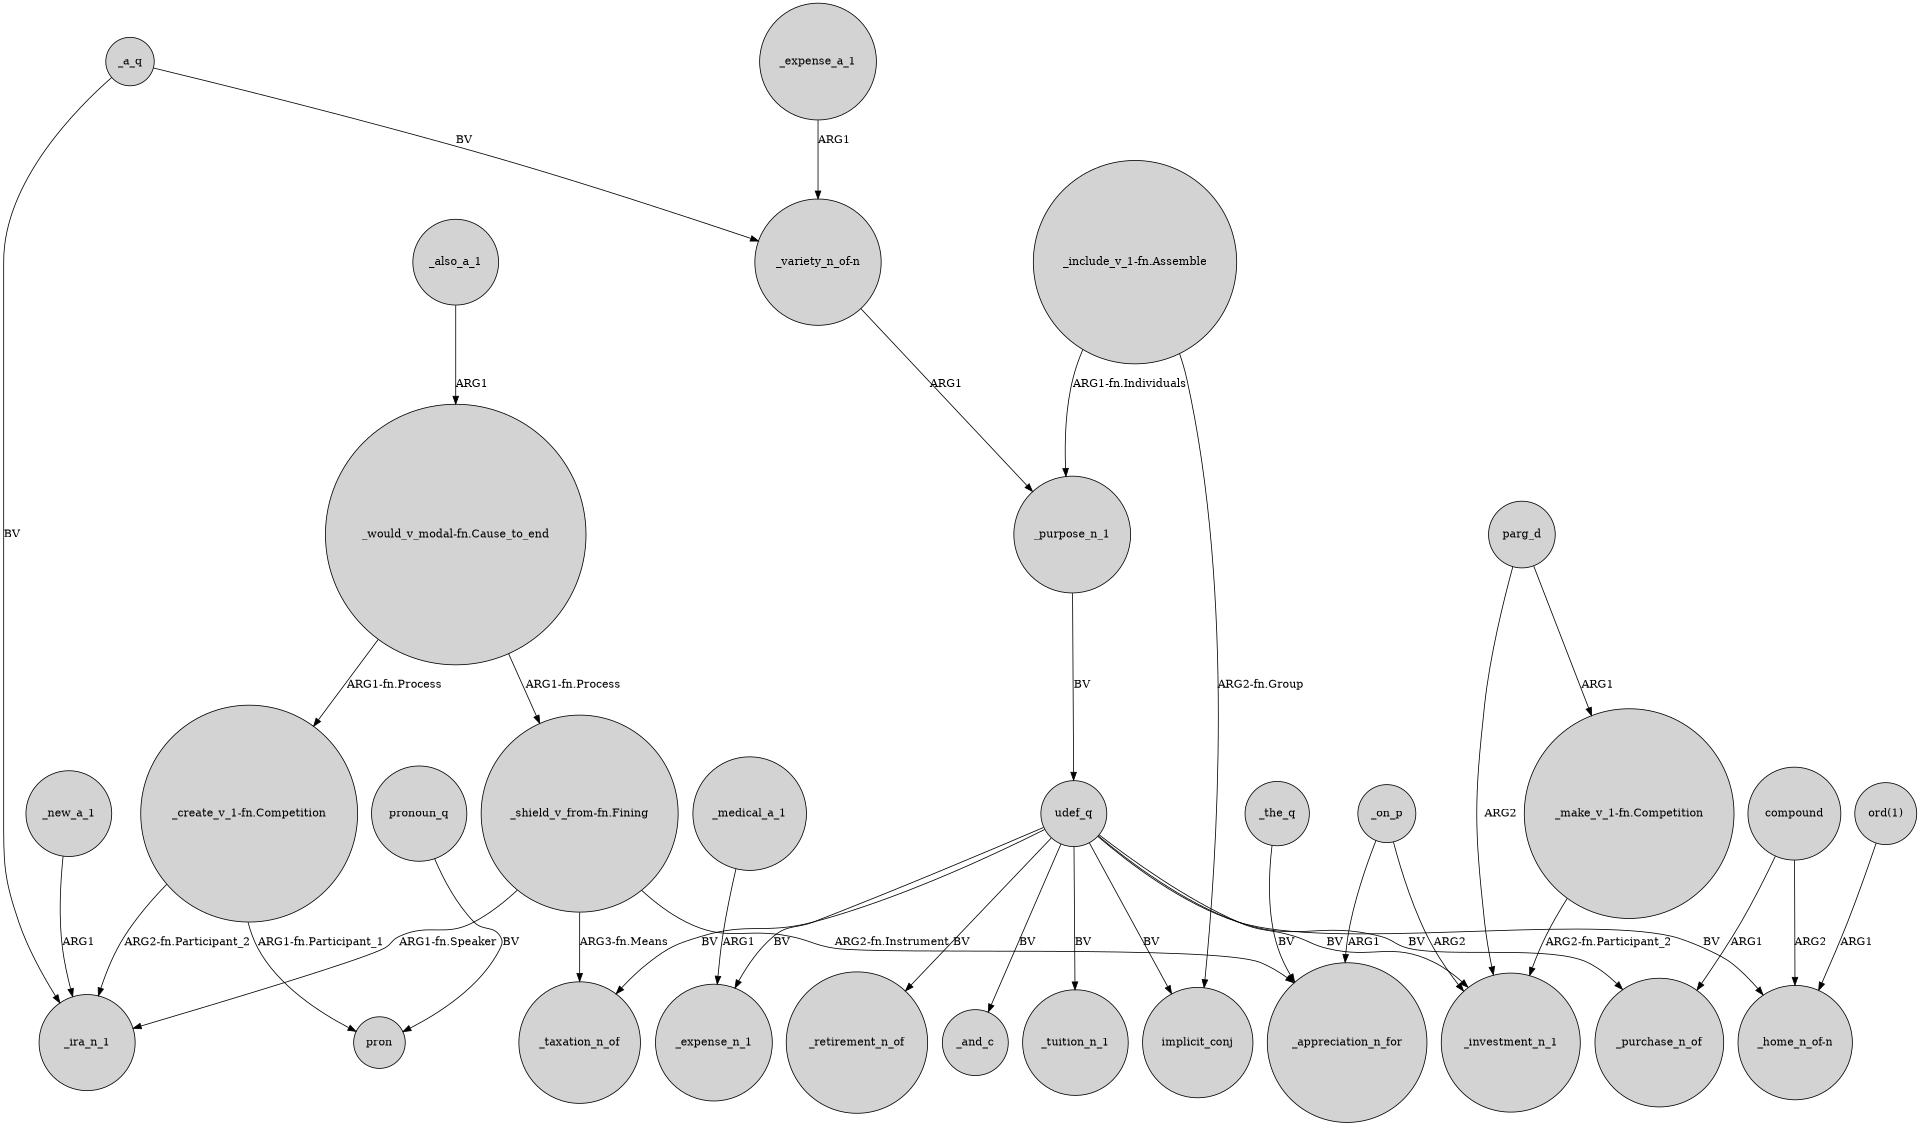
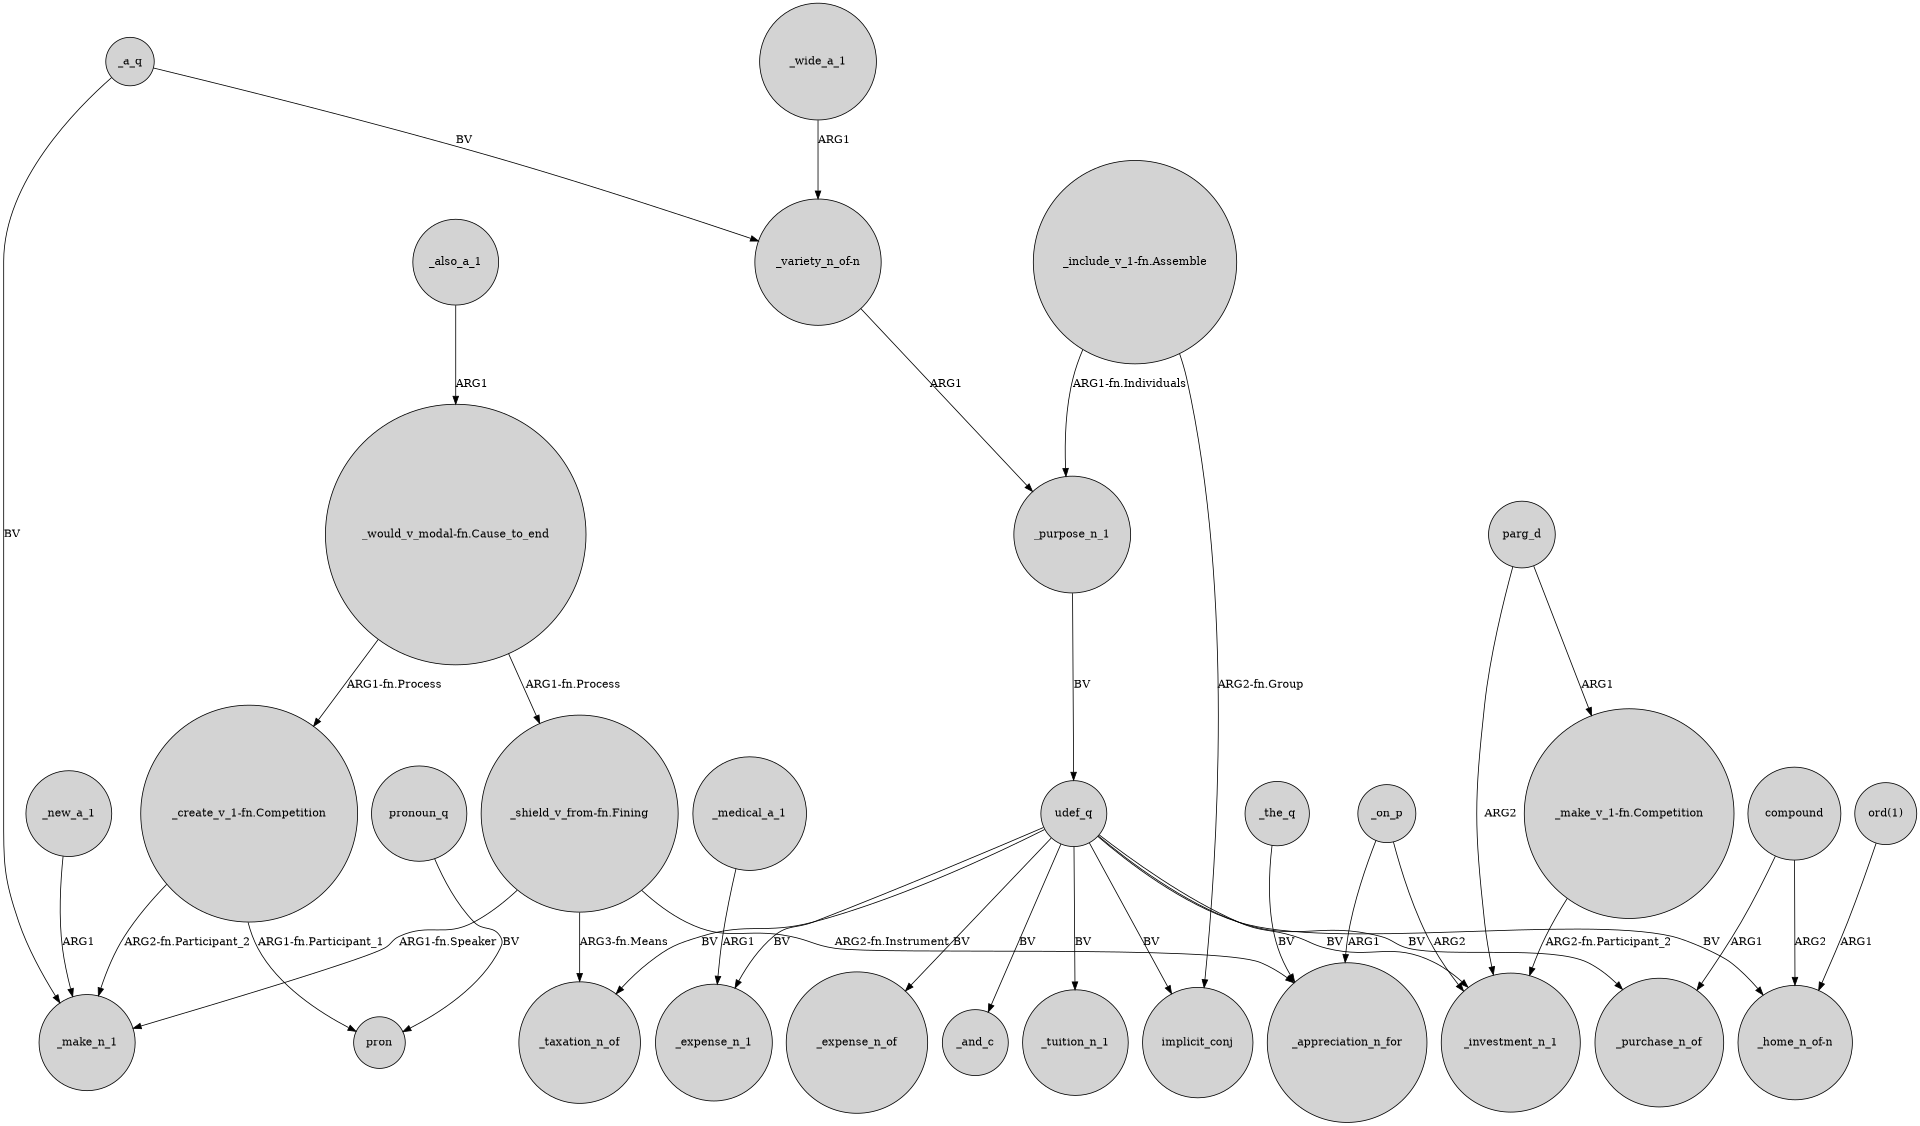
  digraph {
    node [shape=circle style=filled]
    "_include_v_1-fn.Assemble"
    _purpose_n_1
    implicit_conj
    udef_q
    "_shield_v_from-fn.Fining"
-   _ira_n_1
+   _ira_n_1 [label=_make_n_1]
    _taxation_n_of
    _appreciation_n_for
    compound
    _purchase_n_of
    "_home_n_of-n"
    _medical_a_1
    _expense_n_1
    parg_d
    "_make_v_1-fn.Competition"
    _investment_n_1
    _on_p
    "_variety_n_of-n"
    _the_q
    _also_a_1
    "_would_v_modal-fn.Cause_to_end"
    "_create_v_1-fn.Competition"
    pron
    _and_c
    _tuition_n_1
-   _retirement_n_of
-   _wide_a_1 [label=_expense_a_1]
+   _retirement_n_of [label=_expense_n_of]
+   _wide_a_1
    "ord(1)"
    pronoun_q
    _new_a_1
    _a_q
    "_include_v_1-fn.Assemble" -> _purpose_n_1 [label="ARG1-fn.Individuals"]
    "_include_v_1-fn.Assemble" -> implicit_conj [label="ARG2-fn.Group"]
    _purpose_n_1 -> udef_q [label=BV]
    udef_q -> implicit_conj [label=BV]
    udef_q -> _taxation_n_of [label=BV]
    udef_q -> _purchase_n_of [label=BV]
    udef_q -> "_home_n_of-n" [label=BV]
    udef_q -> _expense_n_1 [label=BV]
    udef_q -> _investment_n_1 [label=BV]
    udef_q -> _and_c [label=BV]
    udef_q -> _tuition_n_1 [label=BV]
    udef_q -> _retirement_n_of [label=BV]
    "_shield_v_from-fn.Fining" -> _ira_n_1 [label="ARG1-fn.Speaker"]
    "_shield_v_from-fn.Fining" -> _taxation_n_of [label="ARG3-fn.Means"]
    "_shield_v_from-fn.Fining" -> _appreciation_n_for [label="ARG2-fn.Instrument"]
    compound -> _purchase_n_of [label=ARG1]
    compound -> "_home_n_of-n" [label=ARG2]
    _medical_a_1 -> _expense_n_1 [label=ARG1]
    parg_d -> "_make_v_1-fn.Competition" [label=ARG1]
    parg_d -> _investment_n_1 [label=ARG2]
    "_make_v_1-fn.Competition" -> _investment_n_1 [label="ARG2-fn.Participant_2"]
    _on_p -> _appreciation_n_for [label=ARG1]
    _on_p -> _investment_n_1 [label=ARG2]
    "_variety_n_of-n" -> _purpose_n_1 [label=ARG1]
    _the_q -> _appreciation_n_for [label=BV]
    _also_a_1 -> "_would_v_modal-fn.Cause_to_end" [label=ARG1]
    "_would_v_modal-fn.Cause_to_end" -> "_shield_v_from-fn.Fining" [label="ARG1-fn.Process"]
    "_would_v_modal-fn.Cause_to_end" -> "_create_v_1-fn.Competition" [label="ARG1-fn.Process"]
    "_create_v_1-fn.Competition" -> _ira_n_1 [label="ARG2-fn.Participant_2"]
    "_create_v_1-fn.Competition" -> pron [label="ARG1-fn.Participant_1"]
    _wide_a_1 -> "_variety_n_of-n" [label=ARG1]
    "ord(1)" -> "_home_n_of-n" [label=ARG1]
    pronoun_q -> pron [label=BV]
    _new_a_1 -> _ira_n_1 [label=ARG1]
    _a_q -> _ira_n_1 [label=BV]
    _a_q -> "_variety_n_of-n" [label=BV]
  }
